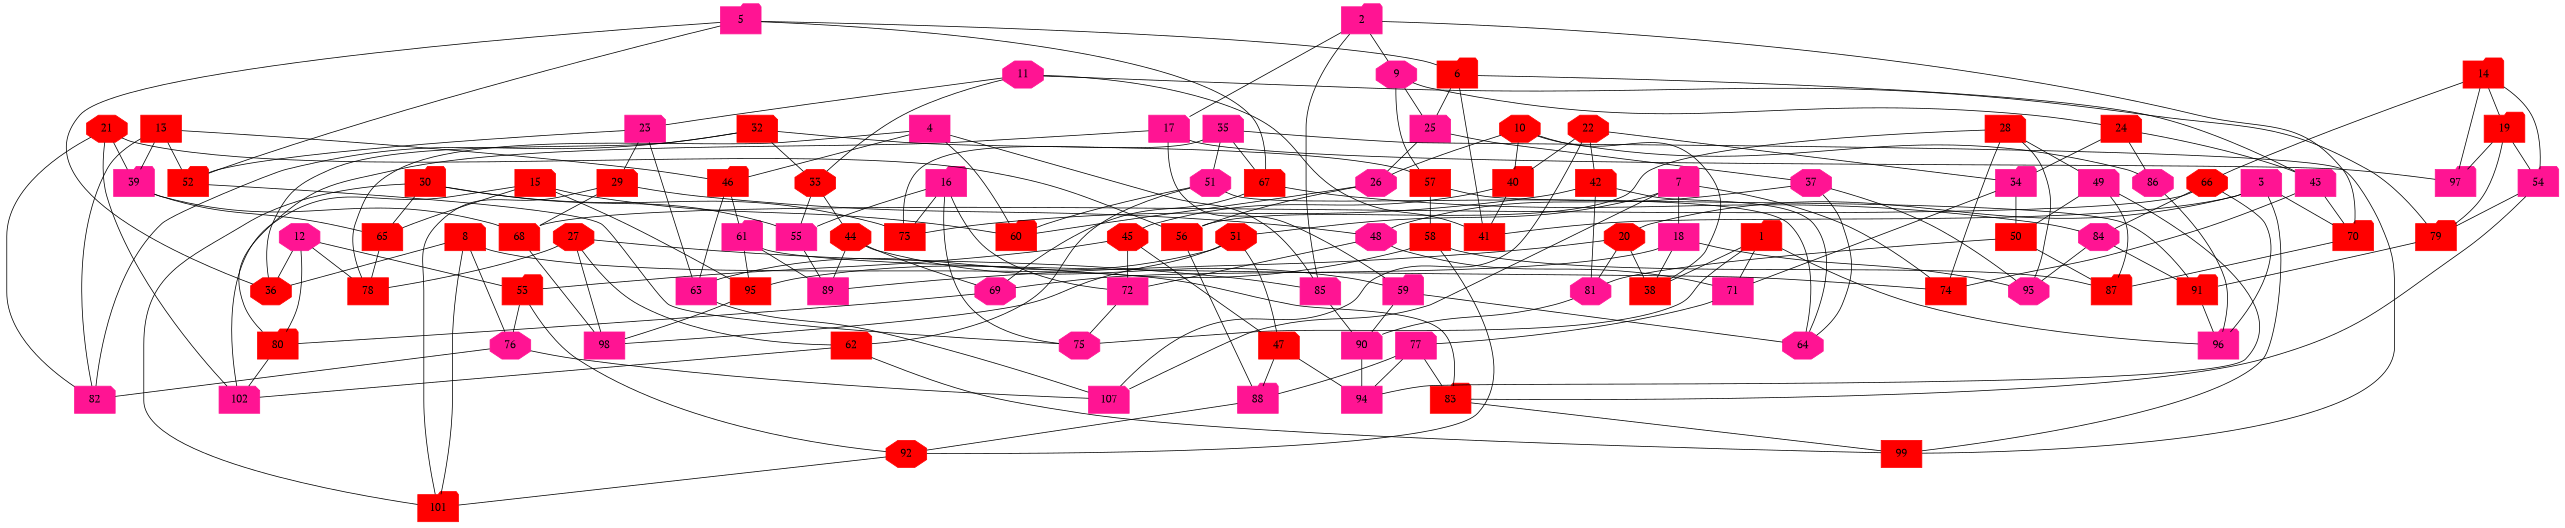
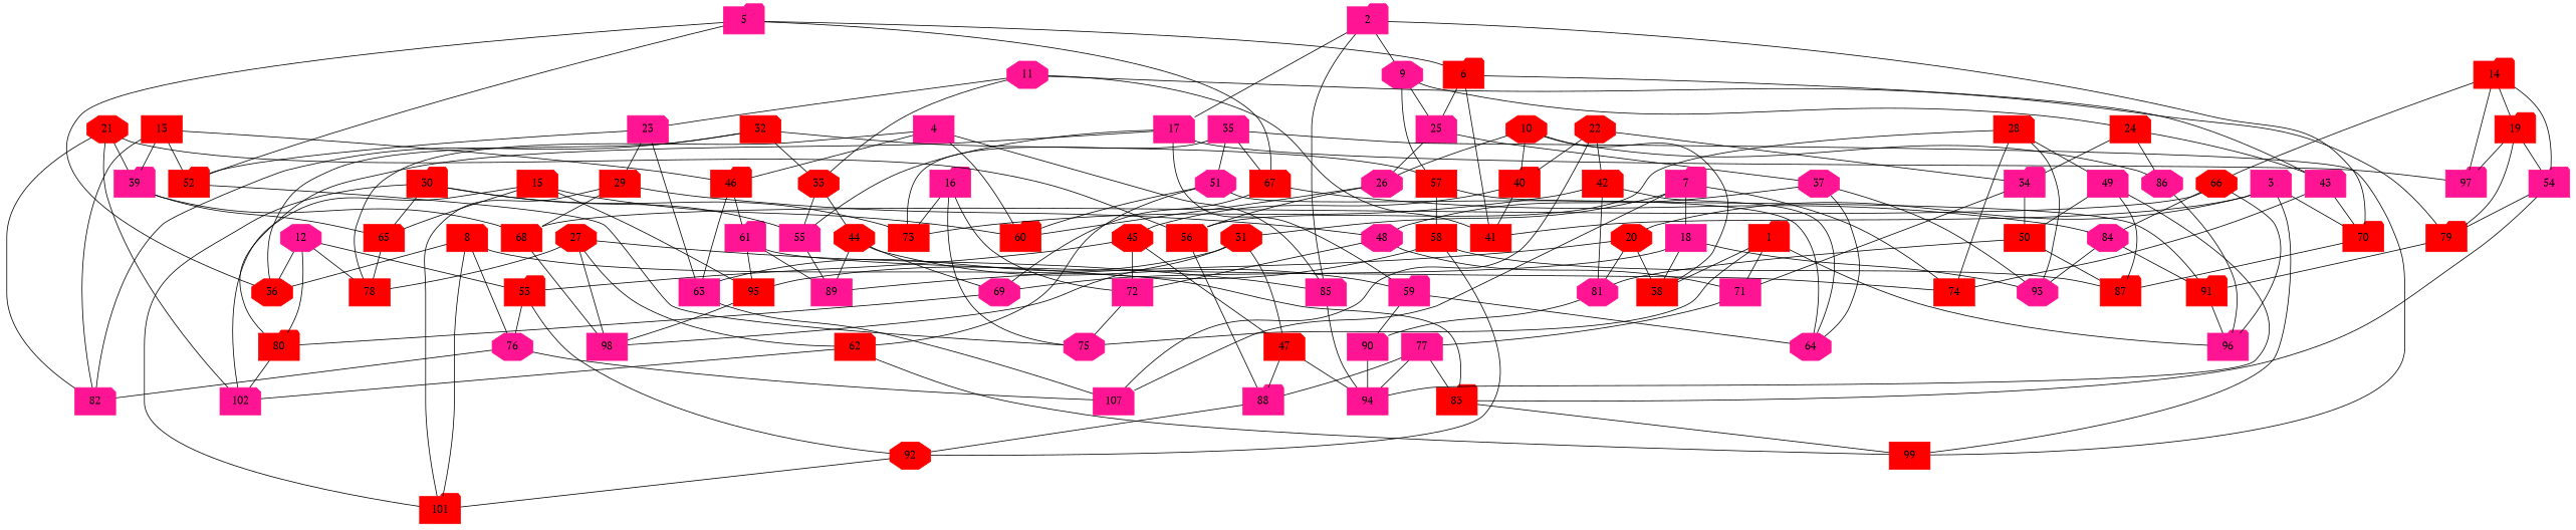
  graph {
    fontname="PT Serif"
    node [color=red fontname="PT Serif" shape=folder style=filled]
    edge [fontname="PT Serif"]
    38 [shape=box]
    1
    71 [color=deeppink shape=box]
    75 [color=deeppink shape=octagon]
    96 [color=deeppink]
    77 [color=deeppink shape=note]
    2 [color=deeppink]
    9 [color=deeppink shape=octagon]
    17 [color=deeppink shape=note]
    70
    85 [color=deeppink shape=note]
    25 [color=deeppink shape=note]
    24 [shape=note]
    57 [shape=box]
    80
    97 [color=deeppink]
    59 [color=deeppink]
    87
    90 [color=deeppink shape=note]
    3 [color=deeppink shape=note]
    20 [shape=octagon]
    41 [shape=box]
    99 [shape=box]
    81 [color=deeppink shape=octagon]
    89 [color=deeppink shape=box]
    4 [color=deeppink shape=box]
    46
    60
    78 [shape=box]
    63 [color=deeppink shape=box]
    61 [color=deeppink]
    5 [color=deeppink]
    6
    36 [shape=octagon]
    52
    67 [shape=note]
    43 [color=deeppink shape=note]
    69 [color=deeppink shape=octagon]
    84 [color=deeppink shape=octagon]
    26 [color=deeppink shape=octagon]
    37 [color=deeppink shape=octagon]
    74 [shape=box]
    7 [color=deeppink]
    18 [color=deeppink shape=box]
    31 [shape=octagon]
    n46 [color=deeppink label=107 shape=note]
    93 [color=deeppink shape=octagon]
    98 [color=deeppink shape=box]
    47 [shape=note]
    8 [shape=note]
    76 [color=deeppink shape=octagon]
    83
    101
    82 [color=deeppink shape=note]
    86 [color=deeppink shape=octagon]
    34 [color=deeppink]
    58 [shape=box]
    91
    10 [shape=octagon]
    40
    56 [shape=note]
    45 [shape=octagon]
    11 [color=deeppink shape=octagon]
    23 [color=deeppink shape=note]
    33 [shape=octagon]
    79
    29 [shape=note]
    55 [color=deeppink shape=note]
    44 [shape=octagon]
    12 [color=deeppink shape=octagon]
    53
    92 [shape=octagon]
    102 [color=deeppink shape=note]
    13 [shape=box]
    39 [color=deeppink]
    65 [shape=note]
    68 [shape=note]
    14
    19
    54 [color=deeppink]
    66 [shape=octagon]
    15 [shape=note]
    95 [shape=box]
    16 [color=deeppink]
    72 [color=deeppink shape=box]
    73 [shape=box]
    64 [color=deeppink shape=octagon]
    21 [shape=octagon]
    88 [color=deeppink]
    22 [shape=octagon]
    42 [shape=note]
    50 [shape=box]
    48 [color=deeppink shape=octagon]
    27 [shape=octagon]
    62 [shape=note]
    28 [shape=note]
    49 [color=deeppink shape=note]
    94 [color=deeppink shape=box]
    30
    32 [shape=note]
    35 [color=deeppink shape=note]
    51 [color=deeppink shape=octagon]
    1 -- 38
    1 -- 71
    1 -- 75
    1 -- 96
    71 -- 77
    77 -- 83
    77 -- 88
    77 -- 94
    2 -- 9
    2 -- 17
    2 -- 70
    2 -- 85
    9 -- 25
    9 -- 24
    9 -- 57
    17 -- 80
    17 -- 97
    17 -- 59
    70 -- 87
-   85 -- 90
+   85 -- 94
    25 -- 26
    25 -- 37
    24 -- 43
    24 -- 86
    24 -- 34
    57 -- 58
    57 -- 91
    80 -- 102
    59 -- 90
    59 -- 64
    90 -- 94
    3 -- 70
    3 -- 20
    3 -- 41
    3 -- 99
    20 -- 38
    20 -- 81
    20 -- 89
    81 -- 90
    4 -- 85
    4 -- 46
    4 -- 60
    4 -- 78
    46 -- 63
    46 -- 61
    63 -- n46
    61 -- 89
    61 -- 74
    61 -- 95
    5 -- 6
    5 -- 36
    5 -- 52
    5 -- 67
    6 -- 25
    6 -- 41
    6 -- 43
    52 -- 75
    67 -- 69
    67 -- 84
    43 -- 70
    43 -- 74
    69 -- 80
    84 -- 93
    84 -- 91
    26 -- 60
    26 -- 56
    37 -- 93
    37 -- 64
    37 -- 48
    7 -- 74
    7 -- 18
    7 -- 31
    7 -- n46
    18 -- 38
    18 -- 69
    18 -- 93
    31 -- 63
    31 -- 98
    31 -- 47
    47 -- 88
    47 -- 94
    8 -- 36
    8 -- 76
    8 -- 83
    8 -- 101
    76 -- n46
    76 -- 82
    83 -- 99
    86 -- 96
    34 -- 71
    34 -- 50
    58 -- 87
    58 -- 92
    58 -- 95
    91 -- 96
    10 -- 38
    10 -- 26
    10 -- 86
    10 -- 40
    40 -- 41
    40 -- 45
    56 -- 88
    45 -- 47
    45 -- 53
    45 -- 72
    11 -- 41
    11 -- 23
    11 -- 33
    11 -- 79
    23 -- 63
    23 -- 52
    23 -- 29
    33 -- 55
    33 -- 44
    79 -- 91
    29 -- 101
    29 -- 68
    29 -- 48
    55 -- 89
    44 -- 59
    44 -- 89
    44 -- 69
    12 -- 80
    12 -- 78
    12 -- 36
    12 -- 53
    53 -- 76
    53 -- 92
    92 -- 101
    13 -- 46
    13 -- 52
    13 -- 82
    13 -- 39
    39 -- 65
    39 -- 68
    65 -- 78
    68 -- 98
    14 -- 97
    14 -- 19
    14 -- 54
    14 -- 66
    19 -- 97
    19 -- 79
    19 -- 54
    54 -- 83
    54 -- 79
    66 -- 96
    66 -- 84
    66 -- 68
    15 -- 60
    15 -- 102
    15 -- 65
    15 -- 95
    95 -- 98
    16 -- 75
-   16 -- 55
+   17 -- 55
    16 -- 72
    16 -- 73
    72 -- 75
    21 -- 82
    21 -- 56
    21 -- 102
    21 -- 39
    88 -- 92
    22 -- n46
    22 -- 34
    22 -- 40
    22 -- 42
    42 -- 81
    42 -- 73
    42 -- 64
    50 -- 87
    50 -- 81
    48 -- 71
    48 -- 72
    27 -- 85
    27 -- 78
    27 -- 98
    27 -- 62
    62 -- 99
    62 -- 102
    28 -- 74
    28 -- 93
    28 -- 56
    28 -- 49
    49 -- 87
    49 -- 50
    49 -- 94
    30 -- 101
    30 -- 55
    30 -- 65
    30 -- 73
    32 -- 57
    32 -- 36
    32 -- 82
    32 -- 33
    35 -- 99
    35 -- 67
    35 -- 73
    35 -- 51
    51 -- 60
    51 -- 64
    51 -- 62
  }
